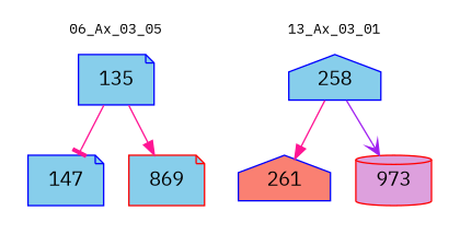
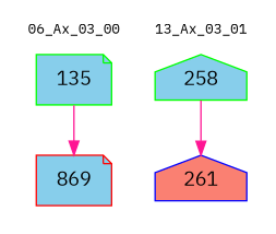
  digraph {
    fontname="IBM Plex Mono"
    node [color=green fillcolor=skyblue fontname="IBM Plex Mono" shape=note style=filled]
    edge [arrowhead=normal color=deeppink fontname="IBM Plex Mono"]
-   n1 [color=blue label=135]
-   n2 [color=blue label=147]
+   n1 [label=135]
    n3 [color=red label=869]
-   n4 [color=blue label=258 shape=house]
+   n4 [label=258 shape=house]
    n5 [color=blue fillcolor=salmon label=261 shape=house]
-   n6 [color=red fillcolor=plum label=973 shape=cylinder]
    subgraph cluster_1 {
      color=white
      fontsize=10
-     label="06_Ax_03_05"
+     label="06_Ax_03_00"
      n1
-     n2
      n3
    }
    subgraph cluster_2 {
      color=white
      fontsize=10
      label="13_Ax_03_01"
      n4
      n5
-     n6
    }
-   n1 -> n2 [arrowhead=tee]
    n1 -> n3
    n4 -> n5
-   n4 -> n6 [arrowhead=vee color=purple]
  }
